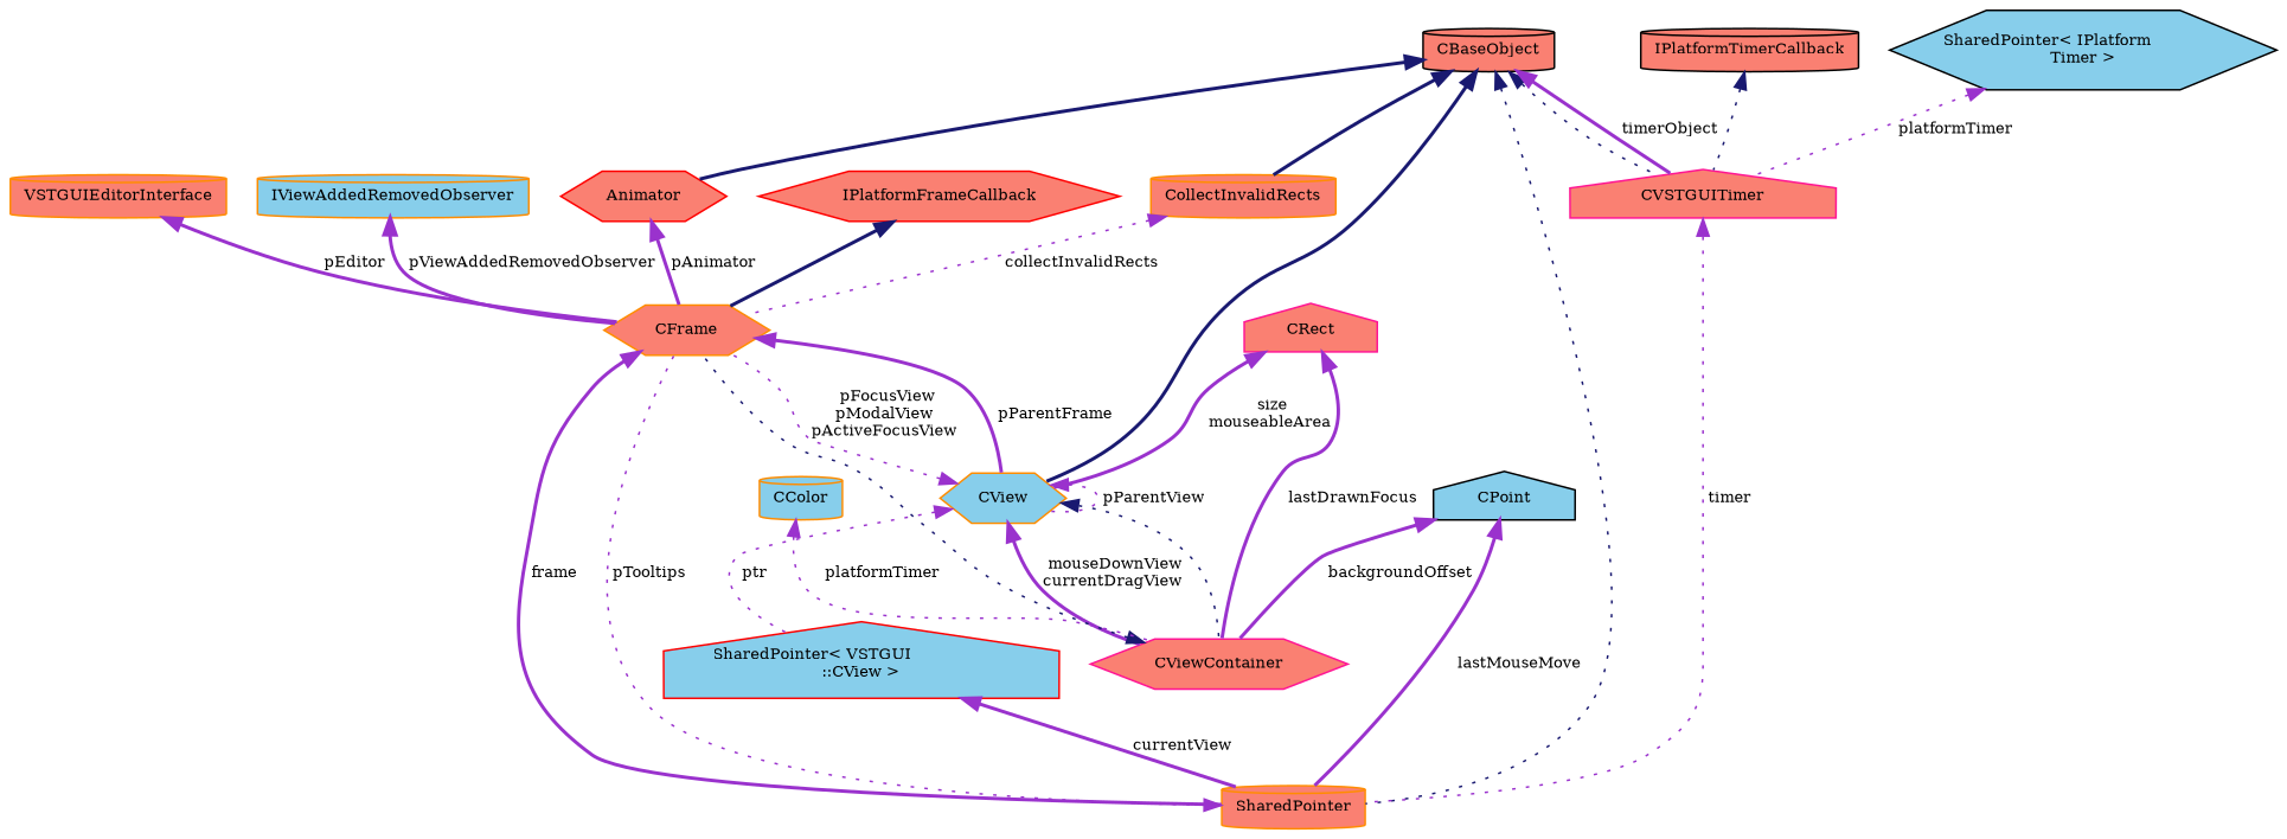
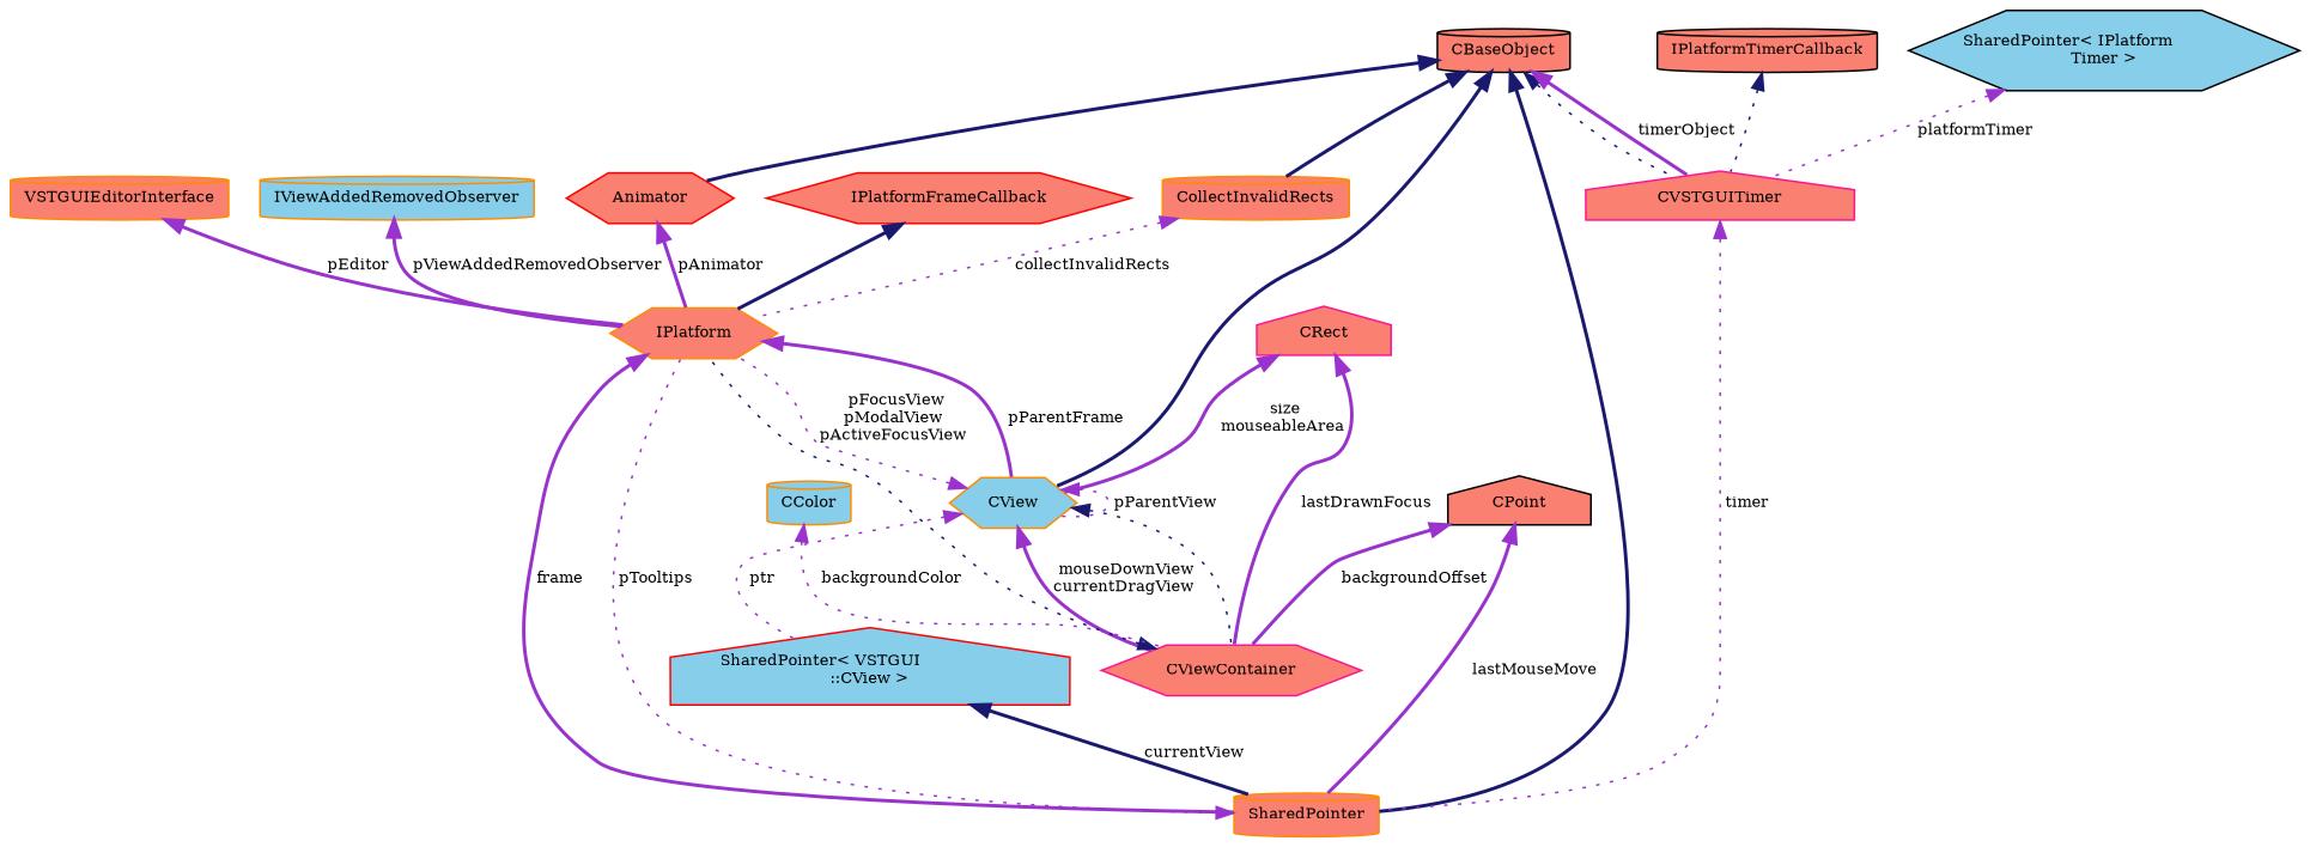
  digraph {
    fontname="DejaVu Serif"
    rankdir=TB
    node [color=darkorange fillcolor=salmon fontname="DejaVu Serif" fontsize=9 shape=cylinder style=filled]
    edge [color=darkorchid3 dir=back fontname="DejaVu Serif" fontsize=9 labelfontname=Arial labelfontsize=9 style=bold]
    n1 [fontcolor=black height=0.2 label=VSTGUIEditorInterface width=0.4]
-   n2 [height=0.2 label=CFrame shape=hexagon width=0.4]
+   n2 [height=0.2 label=IPlatform shape=hexagon width=0.4]
    n3 [fillcolor=skyblue height=0.2 label=CView shape=hexagon width=0.4]
    n4 [height=0.2 label=SharedPointer width=0.4]
    n5 [color=deeppink height=0.2 label=CViewContainer shape=hexagon width=0.4]
    n6 [color=red fillcolor=skyblue height=0.2 label="SharedPointer\< VSTGUI\l::CView \>" shape=house width=0.4]
    n7 [color=black height=0.2 label=CBaseObject width=0.4]
    n8 [height=0.2 label=CollectInvalidRects width=0.4]
    n9 [color=red height=0.2 label=Animator shape=hexagon width=0.4]
    n10 [color=deeppink height=0.2 label=CVSTGUITimer shape=house width=0.4]
    n11 [color=deeppink height=0.2 label=CRect shape=house width=0.4]
-   n12 [color=black fillcolor=skyblue height=0.2 label=CPoint shape=house width=0.4]
+   n12 [color=black height=0.2 label=CPoint shape=house width=0.4]
    n13 [fillcolor=skyblue height=0.2 label=CColor width=0.4]
    n14 [color=red height=0.2 label=IPlatformFrameCallback shape=hexagon width=0.4]
    n15 [fillcolor=skyblue height=0.2 label=IViewAddedRemovedObserver width=0.4]
    n16 [color=black height=0.2 label=IPlatformTimerCallback width=0.4]
    n17 [color=black fillcolor=skyblue height=0.2 label="SharedPointer\< IPlatform\lTimer \>" shape=hexagon width=0.4]
    n1 -> n2 [label=" pEditor"]
    n2 -> n3 [label=" pParentFrame"]
    n2 -> n4 [label=" frame"]
    n3 -> n2 [label=" pFocusView\npModalView\npActiveFocusView" style=dotted]
    n3 -> n3 [label=" pParentView" style=dotted]
    n3 -> n5 [color=midnightblue style=dotted]
    n3 -> n5 [label=" mouseDownView\ncurrentDragView"]
    n3 -> n6 [label=" ptr" style=dotted]
    n4 -> n2 [label=" pTooltips" style=dotted]
    n5 -> n2 [color=midnightblue style=dotted]
-   n6 -> n4 [label=" currentView"]
+   n6 -> n4 [color=midnightblue label=" currentView"]
    n7 -> n3 [color=midnightblue]
-   n7 -> n4 [color=midnightblue style=dotted]
+   n7 -> n4 [color=midnightblue]
    n7 -> n8 [color=midnightblue]
    n7 -> n9 [color=midnightblue]
    n7 -> n10 [color=midnightblue style=dotted]
    n7 -> n10 [label=" timerObject"]
    n8 -> n2 [label=" collectInvalidRects" style=dotted]
    n9 -> n2 [label=" pAnimator"]
    n10 -> n4 [label=" timer" style=dotted]
    n11 -> n3 [label=" size\nmouseableArea"]
    n11 -> n5 [label=" lastDrawnFocus"]
    n12 -> n4 [label=" lastMouseMove"]
    n12 -> n5 [label=" backgroundOffset"]
-   n13 -> n5 [label=" platformTimer" style=dotted]
+   n13 -> n5 [label=" backgroundColor" style=dotted]
    n14 -> n2 [color=midnightblue]
    n15 -> n2 [label=" pViewAddedRemovedObserver"]
    n16 -> n10 [color=midnightblue style=dotted]
    n17 -> n10 [label=" platformTimer" style=dotted]
  }
